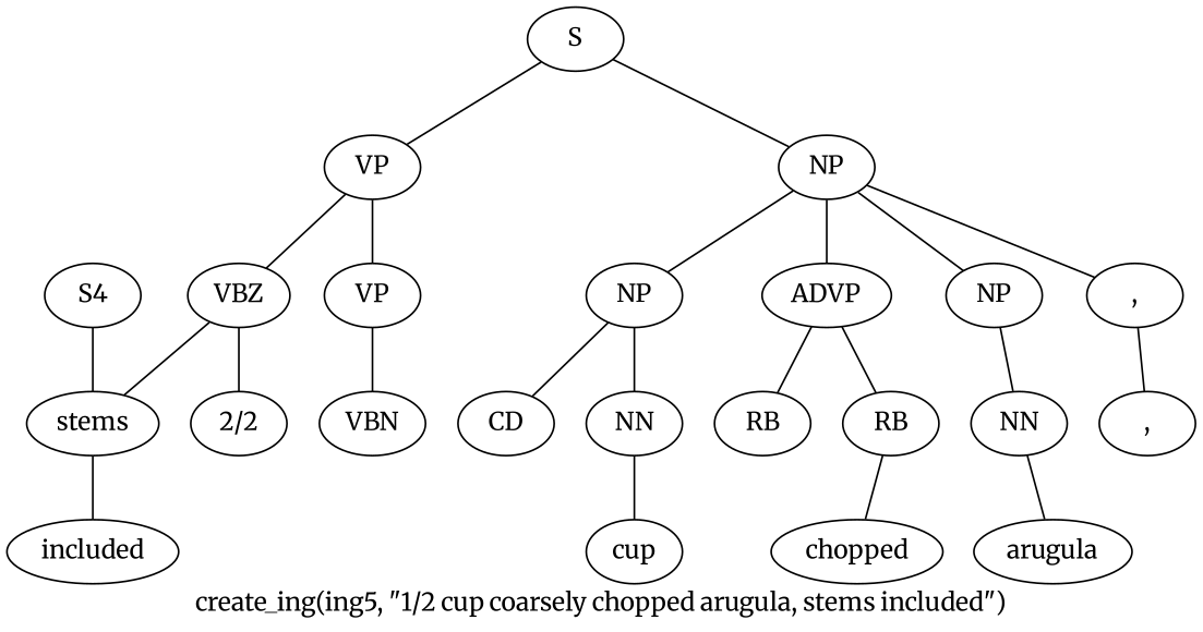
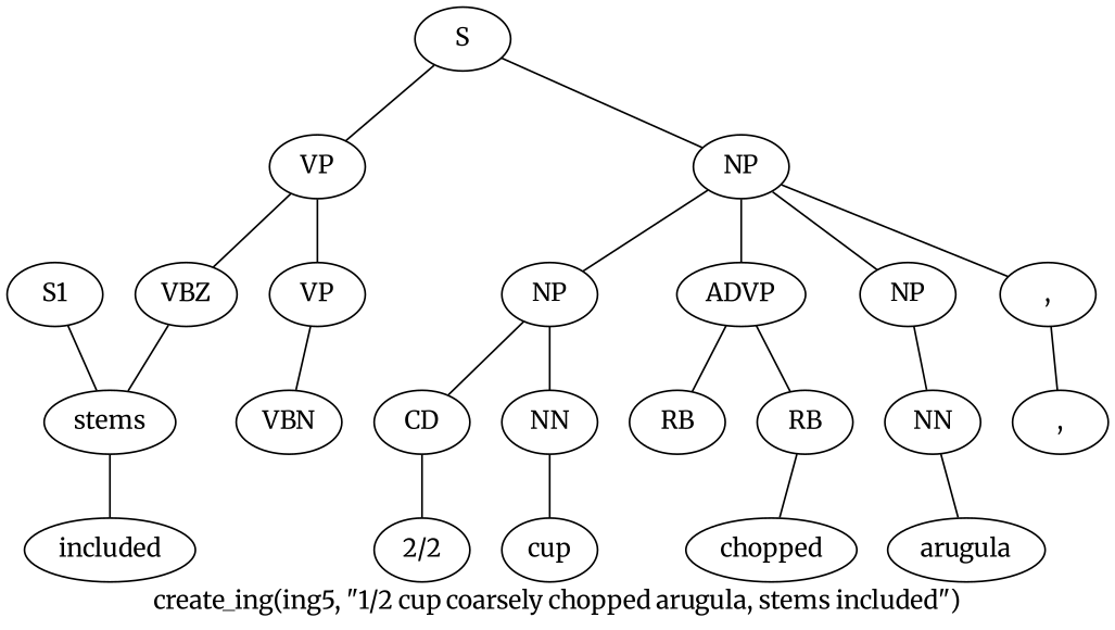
  graph {
    fontname=Merriweather
    label="create_ing(ing5, \"1/2 cup coarsely chopped arugula, stems included\")"
    node [fontname=Merriweather]
    edge [fontname=Merriweather]
-   n1 [label=S4]
+   n1 [label=S1]
    n2 [label=stems]
    n3 [label=S]
    n4 [label=NP]
    n5 [label=VP]
    n6 [label=NP]
    n7 [label=ADVP]
    n8 [label=NP]
    n9 [label=","]
    n10 [label=VBZ]
    n11 [label=VP]
    n12 [label=CD]
    n13 [label=NN]
    n14 [label=RB]
    n15 [label=RB]
    n16 [label=NN]
    n17 [label=","]
    n18 [label="2/2"]
    n19 [label=cup]
    n20 [label=chopped]
    n21 [label=arugula]
    n22 [label=VBN]
    n23 [label=included]
    n1 -- n2
    n2 -- n23
    n3 -- n4
    n3 -- n5
    n4 -- n6
    n4 -- n7
    n4 -- n8
    n4 -- n9
    n5 -- n10
    n5 -- n11
    n6 -- n12
    n6 -- n13
    n7 -- n14
    n7 -- n15
    n8 -- n16
    n9 -- n17
    n10 -- n2
    n11 -- n22
-   n10 -- n18
+   n12 -- n18
    n13 -- n19
    n15 -- n20
    n16 -- n21
  }
